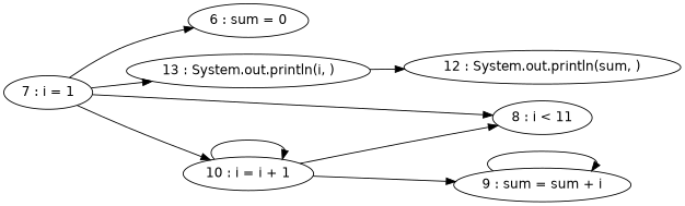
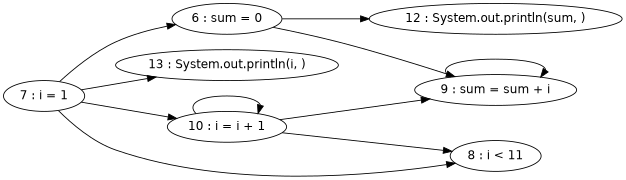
  digraph {
    fontname="DejaVu Sans"
    rankdir=LR
    node [fontname="DejaVu Sans"]
    edge [fontname="DejaVu Sans"]
    "6 : sum = 0"
    "9 : sum = sum + i"
    "12 : System.out.println(sum, )"
    "7 : i = 1"
    "13 : System.out.println(i, )"
    "8 : i < 11"
    "10 : i = i + 1"
-   "13 : System.out.println(i, )" -> "12 : System.out.println(sum, )"
+   "6 : sum = 0" -> "9 : sum = sum + i"
+   "6 : sum = 0" -> "12 : System.out.println(sum, )"
    "9 : sum = sum + i" -> "9 : sum = sum + i"
    "7 : i = 1" -> "6 : sum = 0"
    "7 : i = 1" -> "13 : System.out.println(i, )"
    "7 : i = 1" -> "8 : i < 11"
    "7 : i = 1" -> "10 : i = i + 1"
    "10 : i = i + 1" -> "9 : sum = sum + i"
    "10 : i = i + 1" -> "8 : i < 11"
    "10 : i = i + 1" -> "10 : i = i + 1"
  }
